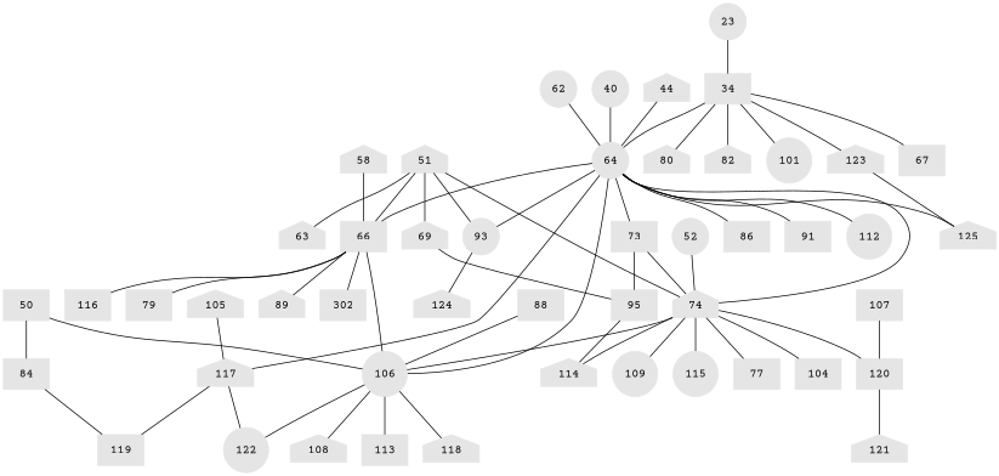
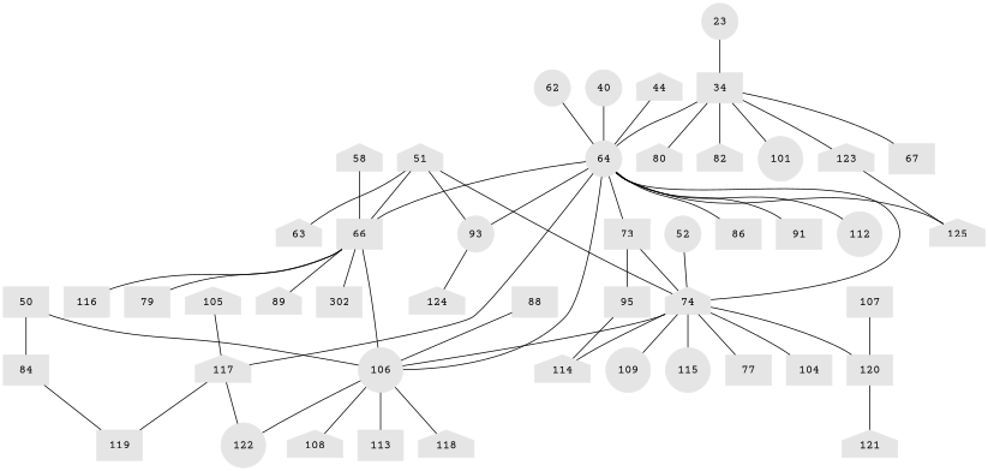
  graph {
    fontname="Courier Prime"
    node [color=gray90 fontname="Courier Prime" shape=box style=filled]
    edge [fontname="Courier Prime"]
    34 [super="+4+32"]
    64 [shape=circle super="+6+20"]
    67
    80 [shape=house]
    82 [shape=house]
    101 [shape=circle]
    123 [shape=house super="+110"]
    23 [shape=circle]
    106 [shape=circle super="+81+85+103+26+38+94+55+72+97+98+57"]
    66 [super="+14+7+27+54"]
    74 [shape=house super="+22+43+71"]
    93 [shape=circle super="+13+60+68"]
    73 [super="+29+45"]
    86
    91 [super="+90"]
    112 [shape=circle]
    117 [shape=house super="+47+76"]
    125 [shape=house]
    40 [shape=circle]
    44 [shape=house]
    84 [super="+78"]
    119
    50
    108 [shape=house]
    113
    118 [shape=house]
    122 [shape=circle super="+42"]
    51 [shape=house super="+39+12"]
    63 [shape=house]
-   69 [shape=house]
    79
    89 [shape=house]
    n33 [label=302]
    116 [super="+36"]
    95 [super="+49+87"]
    77
    104
    109 [shape=circle]
    114 [shape=house super="+100"]
    115 [shape=circle]
    120 [super="+99"]
    124 [shape=house]
    52 [shape=circle]
    58 [shape=house super="+48"]
    62 [shape=circle]
    121 [shape=house]
    88
    105 [shape=house]
    107
    34 -- 64 [weight=3]
    34 -- 67
    34 -- 80
    34 -- 82
    34 -- 101
    34 -- 123
    64 -- 106
    64 -- 66 [weight=3]
    64 -- 74
    64 -- 93 [weight=2]
    64 -- 73
    64 -- 86
    64 -- 91
    64 -- 112
    64 -- 117
    64 -- 125
    123 -- 125
    23 -- 34
    106 -- 108
    106 -- 113
    106 -- 118
    106 -- 122
    66 -- 106
    66 -- 79
    66 -- 89
    66 -- n33
    66 -- 116
    74 -- 106
    74 -- 77
    74 -- 104
    74 -- 109
    74 -- 114
    74 -- 115
    74 -- 120
    93 -- 124
    73 -- 74
    73 -- 95 [weight=2]
    117 -- 119
    117 -- 122
    40 -- 64
    44 -- 64
    84 -- 119
    50 -- 106 [weight=3]
    50 -- 84 [weight=2]
    51 -- 66 [weight=2]
    51 -- 74 [weight=2]
    51 -- 93
    51 -- 63
-   51 -- 69
-   69 -- 95
    95 -- 114
    120 -- 121
    52 -- 74
    58 -- 66
    62 -- 64
    88 -- 106
    105 -- 117
    107 -- 120
  }
